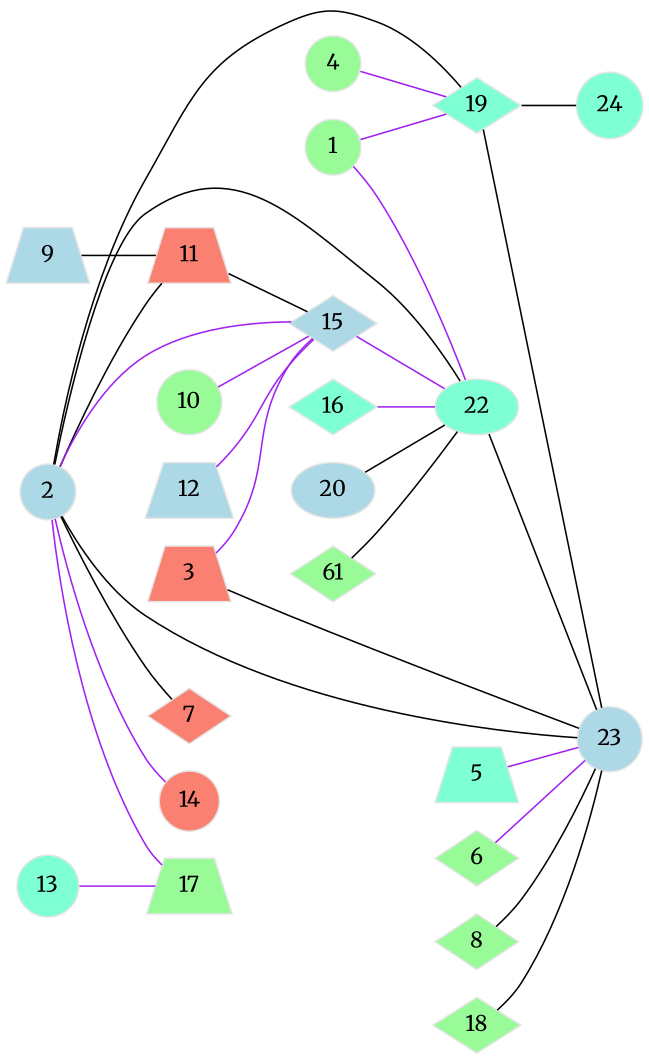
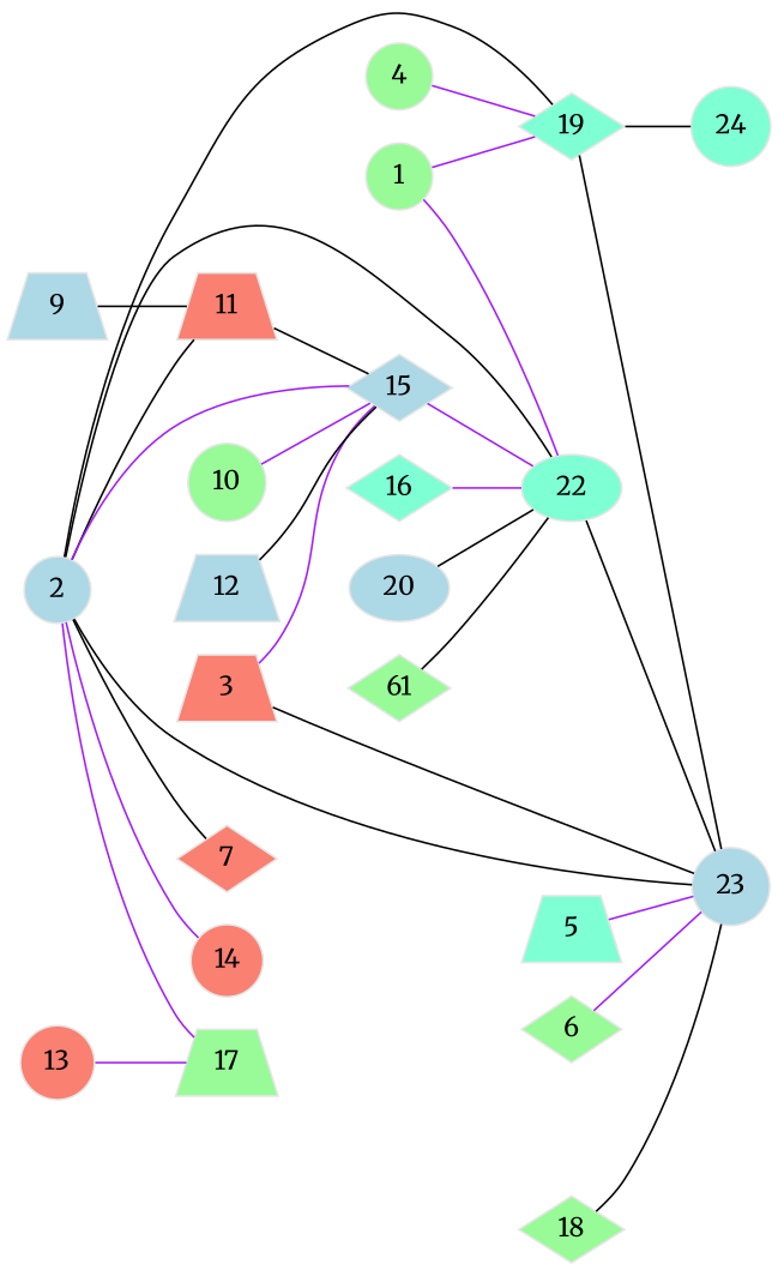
  graph {
    fontname=Merriweather
    rankdir=LR
    node [color=gray90 fillcolor=palegreen fontname=Merriweather shape=diamond style=filled]
    edge [color=black fontname=Merriweather weight=1.0]
    19 [fillcolor=aquamarine]
    1 [shape=circle]
    22 [fillcolor=aquamarine shape=ellipse]
    23 [fillcolor=lightblue shape=circle]
    24 [fillcolor=aquamarine shape=circle]
    2 [fillcolor=lightblue shape=circle]
    7 [fillcolor=salmon]
    11 [fillcolor=salmon shape=trapezium]
    14 [fillcolor=salmon shape=circle]
    15 [fillcolor=lightblue]
    17 [shape=trapezium]
    3 [fillcolor=salmon shape=trapezium]
    4 [shape=circle]
    5 [fillcolor=aquamarine shape=trapezium]
    6
-   8
    9 [fillcolor=lightblue shape=trapezium]
    10 [shape=circle]
    12 [fillcolor=lightblue shape=trapezium]
-   13 [fillcolor=aquamarine shape=circle]
+   13 [fillcolor=salmon shape=circle]
    16 [fillcolor=aquamarine]
    18
    20 [fillcolor=lightblue shape=ellipse]
    n24 [label=61]
    19 -- 23
    19 -- 24
    1 -- 19 [color=purple]
    1 -- 22 [color=purple]
    22 -- 23
    2 -- 19
    2 -- 22
    2 -- 23
    2 -- 7
    2 -- 11
    2 -- 14 [color=purple]
    2 -- 15 [color=purple]
    2 -- 17 [color=purple]
    11 -- 15
    15 -- 22 [color=purple]
    3 -- 23
    3 -- 15 [color=purple]
    4 -- 19 [color=purple]
    5 -- 23 [color=purple]
    6 -- 23 [color=purple]
-   8 -- 23
    9 -- 11
    10 -- 15 [color=purple]
-   12 -- 15 [color=purple]
+   12 -- 15
    13 -- 17 [color=purple]
    16 -- 22 [color=purple]
    18 -- 23
    20 -- 22
    n24 -- 22
  }
